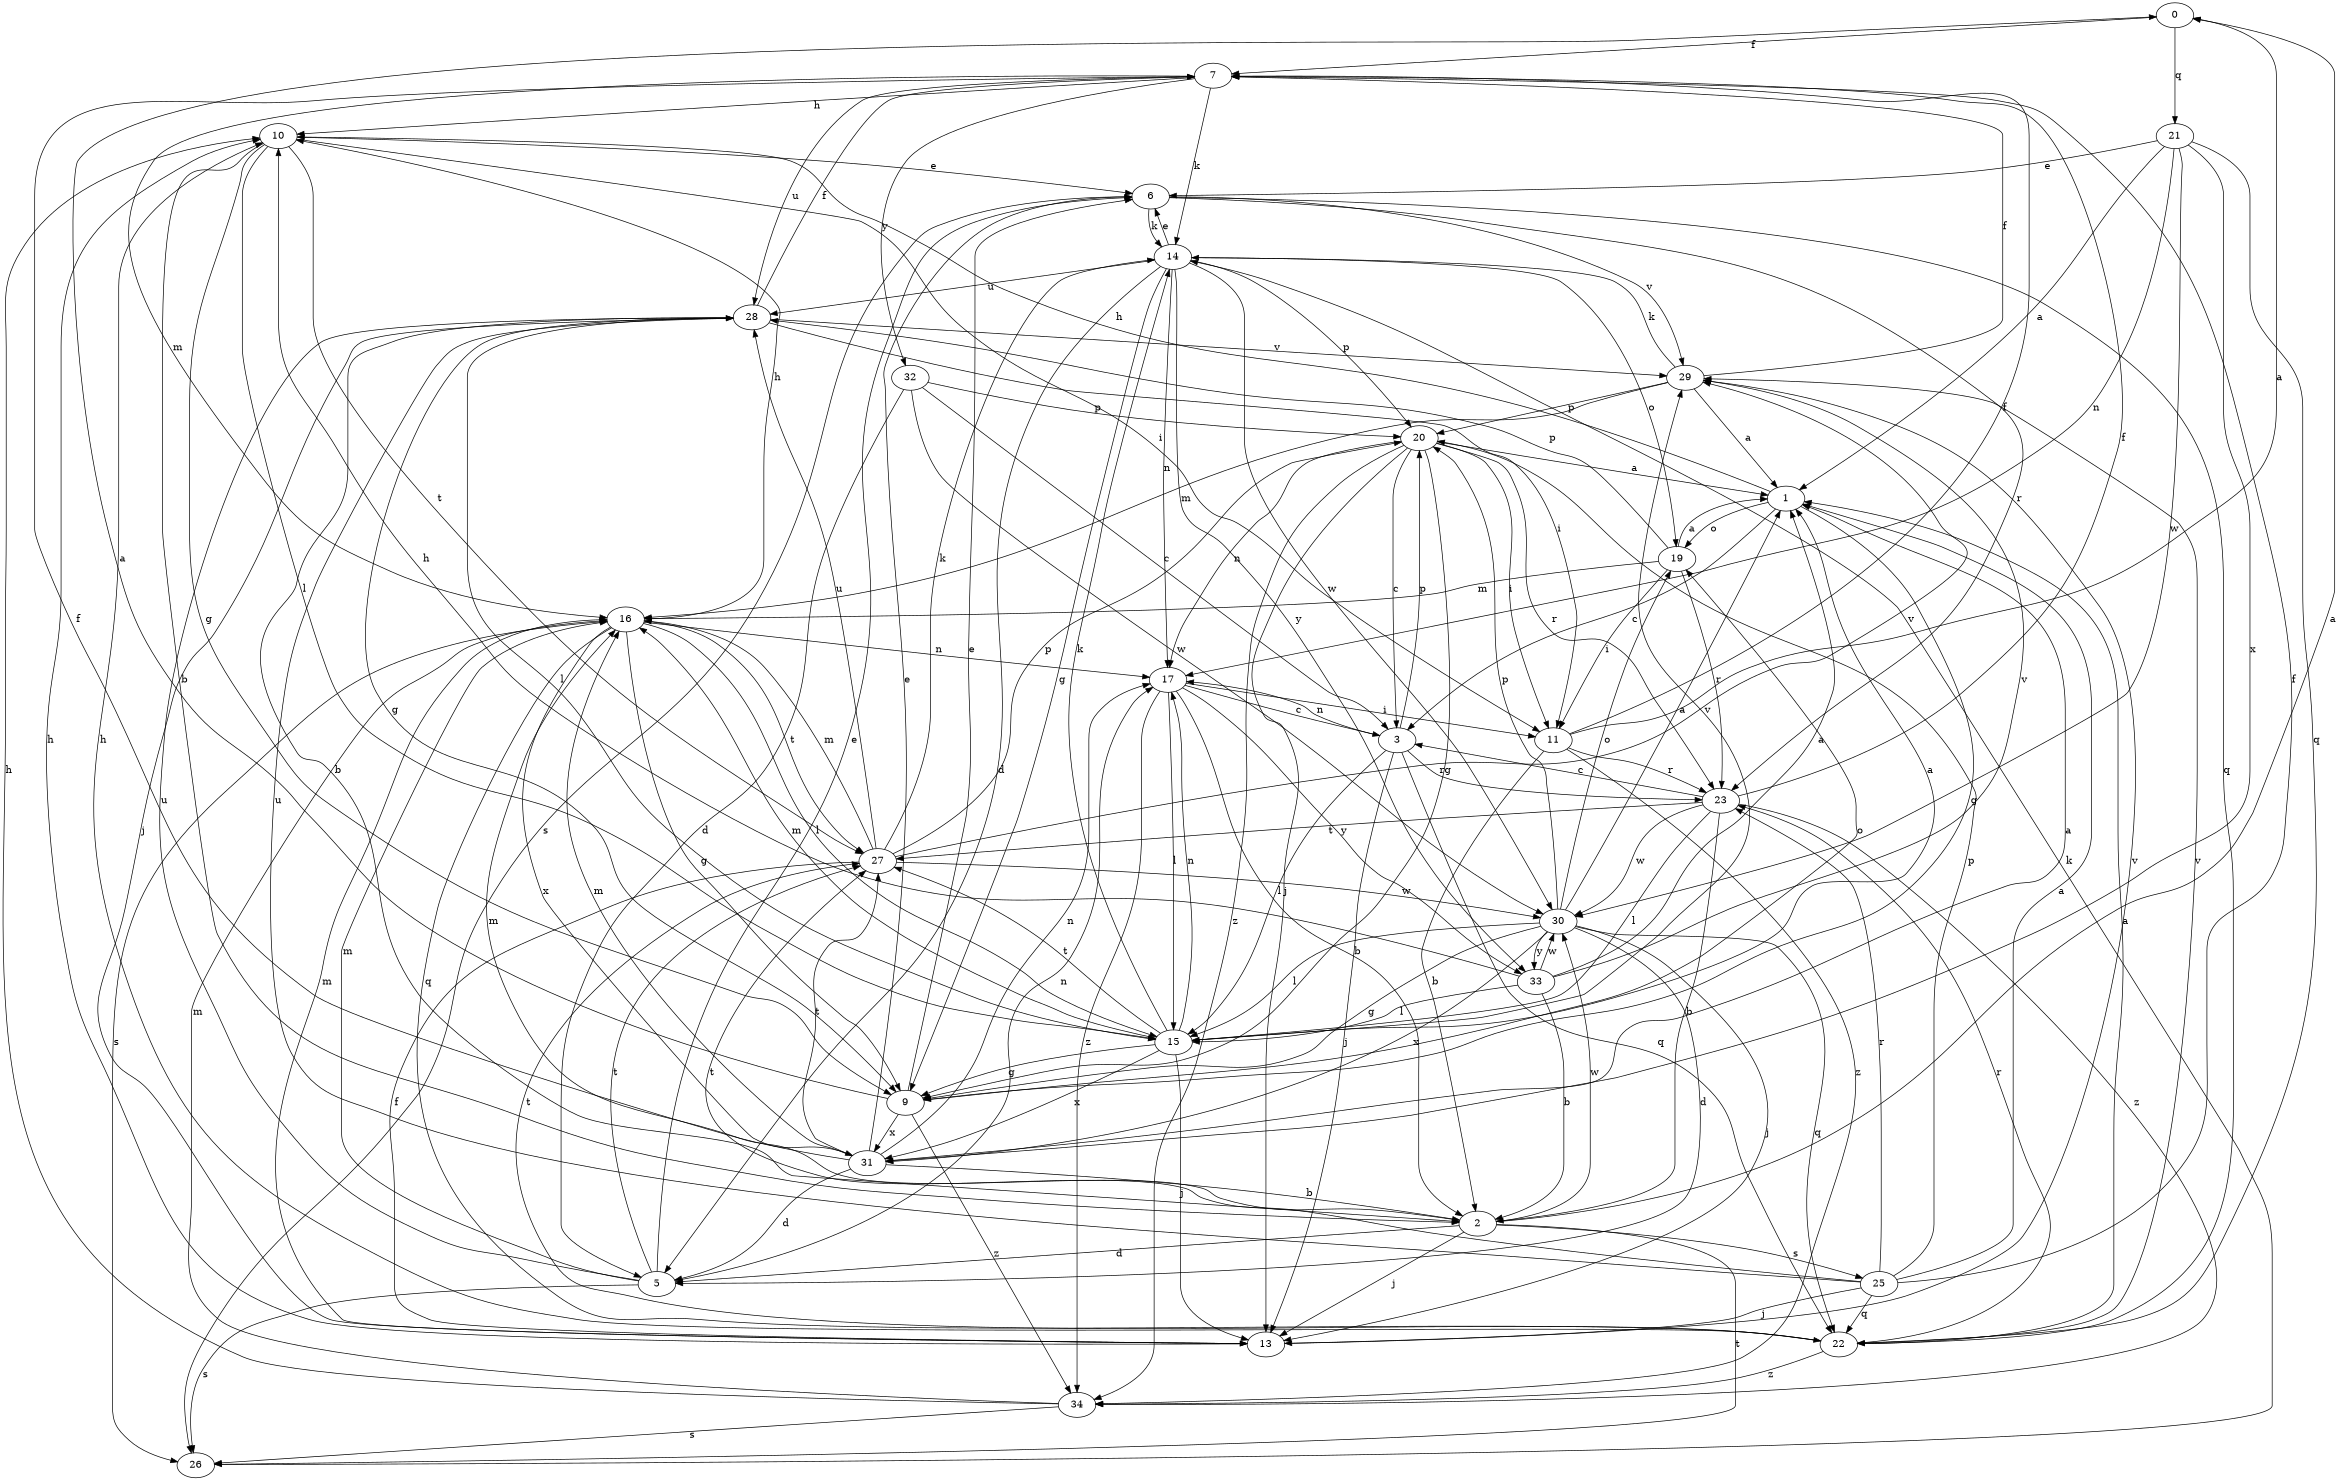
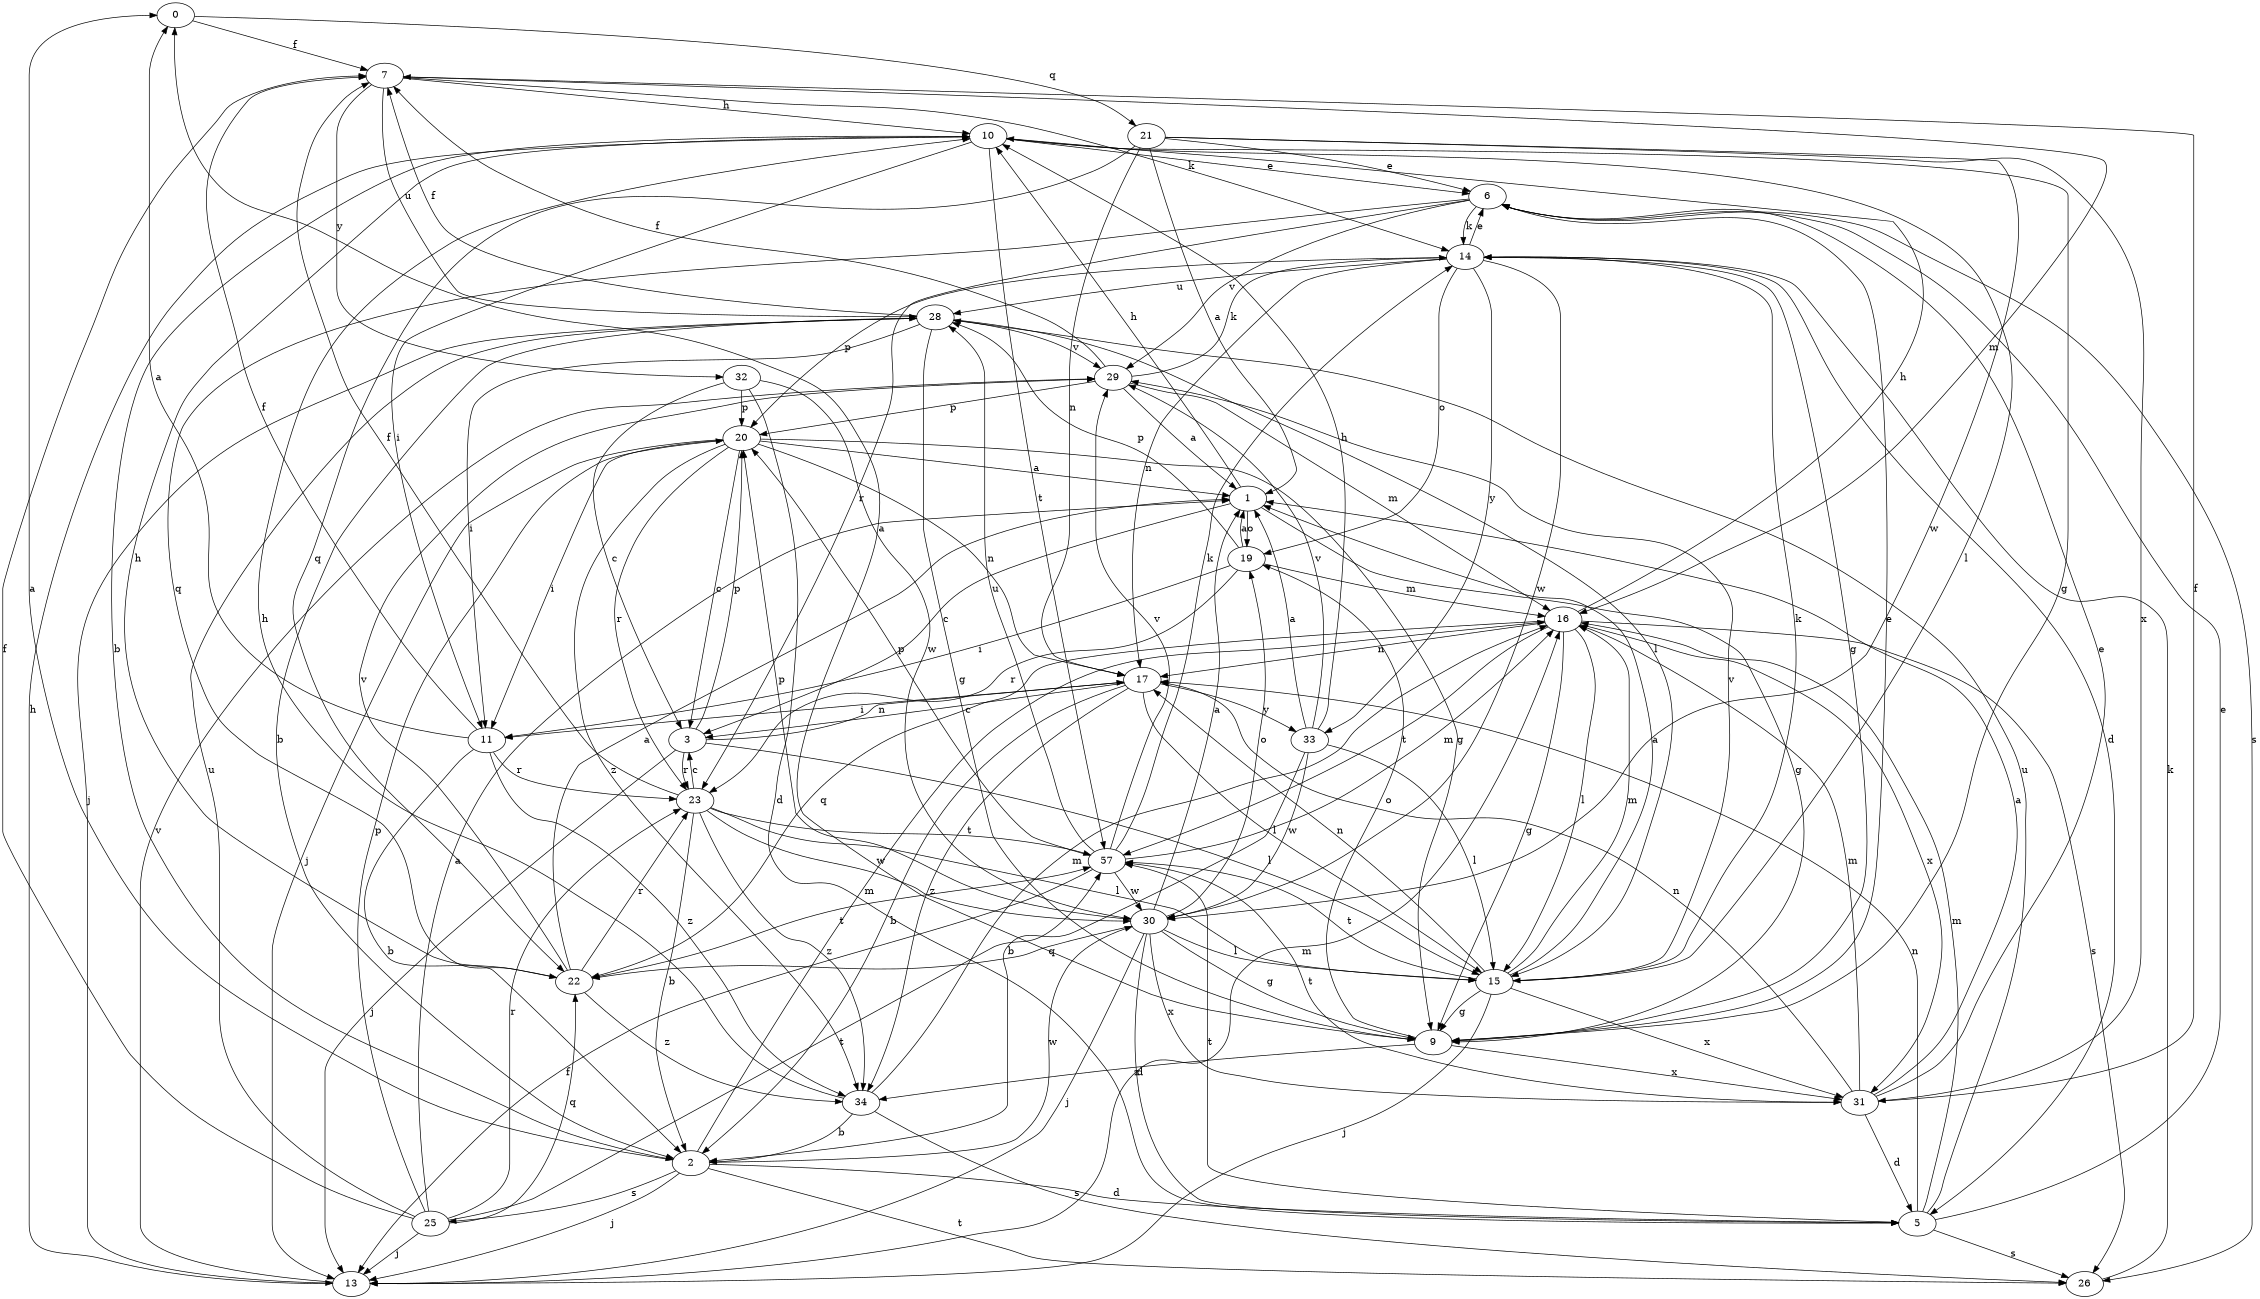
  strict digraph {
    0
    7
    21
    10
    16
    28
    14
    32
    1
    30
    17
    22
    6
    31
    3
    9
    19
    13
    15
    20
    23
    34
    2
-   27
+   27 [label=57]
    11
    5
    25
    26
    29
    33
    0 -> 7 [label=f]
    0 -> 21 [label=q]
    7 -> 10 [label=h]
    7 -> 16 [label=m]
    7 -> 28 [label=u]
    7 -> 14 [label=k]
    7 -> 32 [label=y]
    21 -> 1 [label=a]
    21 -> 30 [label=w]
    21 -> 17 [label=n]
    21 -> 22 [label=q]
    21 -> 6 [label=e]
    21 -> 31 [label=x]
    10 -> 6 [label=e]
    10 -> 9 [label=g]
    10 -> 15 [label=l]
    10 -> 2 [label=b]
    10 -> 27 [label=t]
    10 -> 11 [label=i]
    16 -> 10 [label=h]
    16 -> 17 [label=n]
    16 -> 22 [label=q]
    16 -> 31 [label=x]
    16 -> 9 [label=g]
    16 -> 15 [label=l]
    16 -> 27 [label=t]
    16 -> 26 [label=s]
    28 -> 7 [label=f]
    28 -> 9 [label=g]
    28 -> 13 [label=j]
    28 -> 15 [label=l]
    28 -> 2 [label=b]
    28 -> 11 [label=i]
    28 -> 29 [label=v]
    14 -> 28 [label=u]
    14 -> 30 [label=w]
    14 -> 17 [label=n]
    14 -> 6 [label=e]
    14 -> 9 [label=g]
    14 -> 19 [label=o]
    14 -> 20 [label=p]
    14 -> 5 [label=d]
    14 -> 33 [label=y]
    32 -> 30 [label=w]
    32 -> 3 [label=c]
    32 -> 20 [label=p]
    32 -> 5 [label=d]
    1 -> 10 [label=h]
    1 -> 3 [label=c]
    1 -> 9 [label=g]
    1 -> 19 [label=o]
    30 -> 1 [label=a]
    30 -> 22 [label=q]
    30 -> 31 [label=x]
    30 -> 9 [label=g]
    30 -> 19 [label=o]
    30 -> 13 [label=j]
    30 -> 15 [label=l]
    30 -> 20 [label=p]
    30 -> 5 [label=d]
-   30 -> 33 [label=y]
    17 -> 3 [label=c]
    17 -> 15 [label=l]
    17 -> 34 [label=z]
    17 -> 2 [label=b]
    17 -> 11 [label=i]
    17 -> 33 [label=y]
    22 -> 10 [label=h]
    22 -> 1 [label=a]
    22 -> 23 [label=r]
    22 -> 34 [label=z]
    22 -> 27 [label=t]
    22 -> 29 [label=v]
    6 -> 14 [label=k]
    6 -> 22 [label=q]
    6 -> 23 [label=r]
    6 -> 26 [label=s]
    6 -> 29 [label=v]
    31 -> 7 [label=f]
    31 -> 16 [label=m]
    31 -> 1 [label=a]
    31 -> 17 [label=n]
    31 -> 6 [label=e]
-   31 -> 2 [label=b]
+   34 -> 2 [label=b]
    31 -> 27 [label=t]
    31 -> 5 [label=d]
    3 -> 17 [label=n]
-   3 -> 22 [label=q]
    3 -> 13 [label=j]
    3 -> 15 [label=l]
    3 -> 20 [label=p]
    3 -> 23 [label=r]
    9 -> 0 [label=a]
    9 -> 6 [label=e]
    9 -> 31 [label=x]
    9 -> 19 [label=o]
    9 -> 34 [label=z]
    19 -> 16 [label=m]
    19 -> 28 [label=p]
    19 -> 1 [label=a]
    19 -> 23 [label=r]
    19 -> 11 [label=i]
    13 -> 10 [label=h]
    13 -> 16 [label=m]
    13 -> 29 [label=v]
    15 -> 16 [label=m]
    15 -> 14 [label=k]
    15 -> 1 [label=a]
    15 -> 17 [label=n]
    15 -> 31 [label=x]
    15 -> 9 [label=g]
    15 -> 13 [label=j]
    15 -> 27 [label=t]
    15 -> 29 [label=v]
    20 -> 1 [label=a]
    20 -> 17 [label=n]
    20 -> 3 [label=c]
    20 -> 9 [label=g]
    20 -> 13 [label=j]
    20 -> 23 [label=r]
    20 -> 34 [label=z]
    20 -> 11 [label=i]
    23 -> 7 [label=f]
    23 -> 30 [label=w]
    23 -> 3 [label=c]
    23 -> 15 [label=l]
    23 -> 34 [label=z]
    23 -> 2 [label=b]
    23 -> 27 [label=t]
    34 -> 10 [label=h]
    34 -> 16 [label=m]
    34 -> 26 [label=s]
    2 -> 0 [label=a]
    2 -> 16 [label=m]
    2 -> 30 [label=w]
    2 -> 13 [label=j]
    2 -> 5 [label=d]
    2 -> 25 [label=s]
    2 -> 26 [label=t]
    27 -> 16 [label=m]
    27 -> 28 [label=u]
    27 -> 14 [label=k]
    27 -> 30 [label=w]
    27 -> 13 [label=f]
    27 -> 20 [label=p]
    27 -> 29 [label=v]
    11 -> 0 [label=a]
    11 -> 7 [label=f]
    11 -> 23 [label=r]
    11 -> 34 [label=z]
    11 -> 2 [label=b]
    5 -> 16 [label=m]
    5 -> 28 [label=u]
    5 -> 17 [label=n]
    5 -> 6 [label=e]
    5 -> 27 [label=t]
    5 -> 26 [label=s]
    25 -> 7 [label=f]
    25 -> 28 [label=u]
    25 -> 1 [label=a]
    25 -> 22 [label=q]
    25 -> 13 [label=j]
    25 -> 20 [label=p]
    25 -> 23 [label=r]
    25 -> 27 [label=t]
    26 -> 14 [label=k]
    29 -> 7 [label=f]
    29 -> 16 [label=m]
    29 -> 14 [label=k]
    29 -> 1 [label=a]
    29 -> 20 [label=p]
    33 -> 10 [label=h]
    33 -> 1 [label=a]
    33 -> 30 [label=w]
    33 -> 15 [label=l]
    33 -> 2 [label=b]
    33 -> 29 [label=v]
  }
